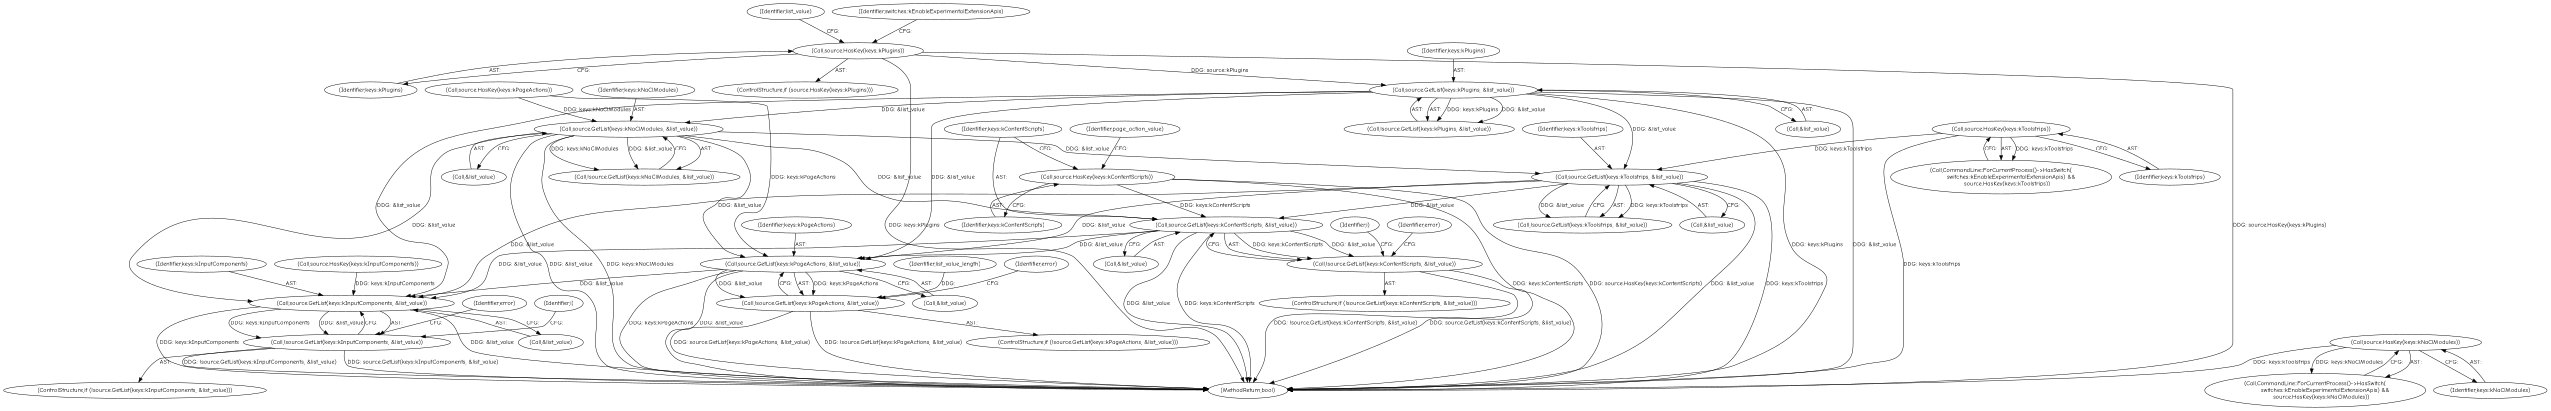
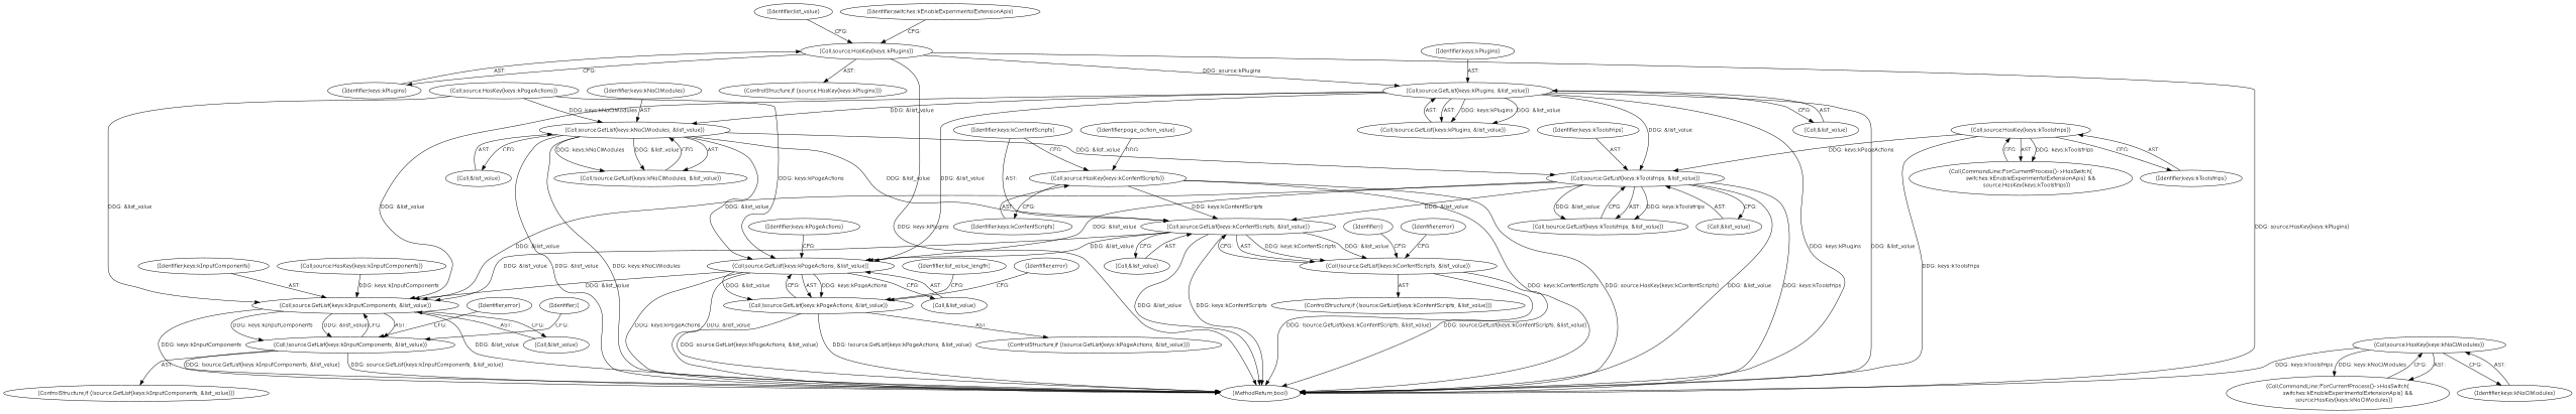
  digraph {
    fontname="Comic Neue"
    node [fontname="Comic Neue"]
    edge [fontname="Comic Neue"]
    n1 [label="(Call,source.GetList(keys::kContentScripts, &list_value))"]
    n2 [label="(Call,!source.GetList(keys::kContentScripts, &list_value))"]
    n3 [label="(Call,source.GetList(keys::kPageActions, &list_value))"]
    n4 [label="(Call,source.GetList(keys::kInputComponents, &list_value))"]
    n5 [label="(MethodReturn,bool)"]
    n6 [label="(Call,&list_value)"]
    n7 [label="(ControlStructure,if (!source.GetList(keys::kContentScripts, &list_value)))"]
    n8 [label="(Call,!source.GetList(keys::kPageActions, &list_value))"]
    n9 [label="(Call,&list_value)"]
    n10 [label="(Call,!source.GetList(keys::kInputComponents, &list_value))"]
    n11 [label="(Call,&list_value)"]
    n12 [label="(Call,source.HasKey(keys::kContentScripts))"]
    n13 [label="(Identifier,keys::kContentScripts)"]
    n14 [label="(Call,source.GetList(keys::kPlugins, &list_value))"]
    n15 [label="(Call,source.GetList(keys::kNaClModules, &list_value))"]
    n16 [label="(Call,source.GetList(keys::kToolstrips, &list_value))"]
    n17 [label="(Call,!source.GetList(keys::kPlugins, &list_value))"]
    n18 [label="(Call,&list_value)"]
    n19 [label="(Call,!source.GetList(keys::kNaClModules, &list_value))"]
    n20 [label="(Call,&list_value)"]
    n21 [label="(Call,&list_value)"]
    n22 [label="(Call,!source.GetList(keys::kToolstrips, &list_value))"]
    n23 [label="(Call,source.HasKey(keys::kPlugins))"]
    n24 [label="(Identifier,keys::kPlugins)"]
    n25 [label="(ControlStructure,if (source.HasKey(keys::kPlugins)))"]
    n26 [label="(Call,source.HasKey(keys::kNaClModules))"]
    n27 [label="(Identifier,keys::kNaClModules)"]
    n28 [label="(Call,CommandLine::ForCurrentProcess()->HasSwitch(\n          switches::kEnableExperimentalExtensionApis) &&\n      source.HasKey(keys::kNaClModules))"]
    n29 [label="(Call,source.HasKey(keys::kToolstrips))"]
    n30 [label="(Identifier,keys::kToolstrips)"]
    n31 [label="(Call,CommandLine::ForCurrentProcess()->HasSwitch(\n          switches::kEnableExperimentalExtensionApis) &&\n      source.HasKey(keys::kToolstrips))"]
    n32 [label="(ControlStructure,if (!source.GetList(keys::kPageActions, &list_value)))"]
    n33 [label="(ControlStructure,if (!source.GetList(keys::kInputComponents, &list_value)))"]
    n34 [label="(Identifier,list_value)"]
    n35 [label="(Identifier,error)"]
    n36 [label="(Identifier,switches::kEnableExperimentalExtensionApis)"]
    n37 [label="(Identifier,keys::kInputComponents)"]
    n38 [label="(Call,source.HasKey(keys::kPageActions))"]
    n39 [label="(Identifier,keys::kNaClModules)"]
    n40 [label="(Identifier,i)"]
    n41 [label="(Identifier,keys::kPlugins)"]
    n42 [label="(Identifier,page_action_value)"]
    n43 [label="(Identifier,error)"]
    n44 [label="(Identifier,keys::kToolstrips)"]
    n45 [label="(Identifier,keys::kContentScripts)"]
    n46 [label="(Identifier,list_value_length)"]
    n47 [label="(Identifier,i)"]
    n48 [label="(Call,source.HasKey(keys::kInputComponents))"]
    n49 [label="(Identifier,keys::kPageActions)"]
    n50 [label="(Identifier,error)"]
    n1 -> n2 [label="AST: "]
    n1 -> n2 [label="DDG: keys::kContentScripts"]
    n1 -> n2 [label="DDG: &list_value"]
    n1 -> n3 [label="DDG: &list_value"]
    n1 -> n4 [label="DDG: &list_value"]
    n1 -> n5 [label="DDG: &list_value"]
    n1 -> n5 [label="DDG: keys::kContentScripts"]
    n1 -> n6 [label="CFG: "]
    n2 -> n1 [label="CFG: "]
    n2 -> n5 [label="DDG: source.GetList(keys::kContentScripts, &list_value)"]
    n2 -> n5 [label="DDG: !source.GetList(keys::kContentScripts, &list_value)"]
    n2 -> n7 [label="AST: "]
    n3 -> n4 [label="DDG: &list_value"]
    n3 -> n5 [label="DDG: keys::kPageActions"]
    n3 -> n5 [label="DDG: &list_value"]
    n3 -> n8 [label="AST: "]
    n3 -> n8 [label="DDG: keys::kPageActions"]
    n3 -> n8 [label="DDG: &list_value"]
    n3 -> n9 [label="CFG: "]
    n4 -> n5 [label="DDG: keys::kInputComponents"]
    n4 -> n5 [label="DDG: &list_value"]
    n4 -> n10 [label="AST: "]
    n4 -> n10 [label="DDG: keys::kInputComponents"]
    n4 -> n10 [label="DDG: &list_value"]
    n4 -> n11 [label="CFG: "]
    n6 -> n1 [label="AST: "]
    n8 -> n3 [label="CFG: "]
    n8 -> n5 [label="DDG: source.GetList(keys::kPageActions, &list_value)"]
    n8 -> n5 [label="DDG: !source.GetList(keys::kPageActions, &list_value)"]
    n8 -> n32 [label="AST: "]
    n9 -> n3 [label="AST: "]
    n10 -> n4 [label="CFG: "]
    n10 -> n5 [label="DDG: !source.GetList(keys::kInputComponents, &list_value)"]
    n10 -> n5 [label="DDG: source.GetList(keys::kInputComponents, &list_value)"]
    n10 -> n33 [label="AST: "]
    n11 -> n4 [label="AST: "]
    n12 -> n1 [label="DDG: keys::kContentScripts"]
    n12 -> n5 [label="DDG: source.HasKey(keys::kContentScripts)"]
    n12 -> n5 [label="DDG: keys::kContentScripts"]
    n12 -> n13 [label="CFG: "]
    n13 -> n12 [label="AST: "]
    n14 -> n3 [label="DDG: &list_value"]
    n14 -> n4 [label="DDG: &list_value"]
    n14 -> n5 [label="DDG: &list_value"]
    n14 -> n5 [label="DDG: keys::kPlugins"]
    n14 -> n15 [label="DDG: &list_value"]
    n14 -> n16 [label="DDG: &list_value"]
    n14 -> n17 [label="AST: "]
    n14 -> n17 [label="DDG: keys::kPlugins"]
    n14 -> n17 [label="DDG: &list_value"]
    n14 -> n18 [label="CFG: "]
    n15 -> n1 [label="DDG: &list_value"]
    n15 -> n3 [label="DDG: &list_value"]
-   n15 -> n4 [label="DDG: &list_value"]
+   n38 -> n4 [label="DDG: &list_value"]
    n15 -> n5 [label="DDG: &list_value"]
    n15 -> n5 [label="DDG: keys::kNaClModules"]
    n15 -> n16 [label="DDG: &list_value"]
    n15 -> n19 [label="AST: "]
    n15 -> n19 [label="DDG: keys::kNaClModules"]
    n15 -> n19 [label="DDG: &list_value"]
    n15 -> n20 [label="CFG: "]
    n16 -> n1 [label="DDG: &list_value"]
    n16 -> n3 [label="DDG: &list_value"]
    n16 -> n4 [label="DDG: &list_value"]
    n16 -> n5 [label="DDG: keys::kToolstrips"]
    n16 -> n5 [label="DDG: &list_value"]
    n16 -> n21 [label="CFG: "]
    n16 -> n22 [label="AST: "]
    n16 -> n22 [label="DDG: keys::kToolstrips"]
    n16 -> n22 [label="DDG: &list_value"]
    n17 -> n14 [label="AST: "]
    n18 -> n14 [label="AST: "]
    n19 -> n15 [label="CFG: "]
    n20 -> n15 [label="AST: "]
    n21 -> n16 [label="AST: "]
    n22 -> n16 [label="CFG: "]
    n23 -> n5 [label="DDG: source.HasKey(keys::kPlugins)"]
    n23 -> n5 [label="DDG: keys::kPlugins"]
    n23 -> n14 [label="DDG: source::kPlugins"]
    n23 -> n24 [label="CFG: "]
    n23 -> n25 [label="AST: "]
    n24 -> n23 [label="AST: "]
    n26 -> n5 [label="DDG: keys::kToolstrips"]
    n26 -> n27 [label="CFG: "]
    n26 -> n28 [label="AST: "]
    n26 -> n28 [label="DDG: keys::kNaClModules"]
    n27 -> n26 [label="AST: "]
    n28 -> n26 [label="CFG: "]
    n29 -> n5 [label="DDG: keys::kToolstrips"]
-   n29 -> n16 [label="DDG: keys::kToolstrips"]
+   n29 -> n16 [label="DDG: keys::kPageActions"]
    n29 -> n30 [label="CFG: "]
    n29 -> n31 [label="AST: "]
    n29 -> n31 [label="DDG: keys::kToolstrips"]
    n30 -> n29 [label="AST: "]
    n31 -> n29 [label="CFG: "]
    n34 -> n23 [label="CFG: "]
    n35 -> n2 [label="CFG: "]
    n36 -> n23 [label="CFG: "]
    n37 -> n4 [label="AST: "]
    n38 -> n3 [label="DDG: keys::kPageActions"]
    n38 -> n15 [label="DDG: keys::kNaClModules"]
    n39 -> n15 [label="AST: "]
    n40 -> n2 [label="CFG: "]
    n41 -> n14 [label="AST: "]
-   n42 -> n12 [label="CFG: "]
+   n42 -> n12 [label="DDG: "]
    n43 -> n10 [label="CFG: "]
    n44 -> n16 [label="AST: "]
    n45 -> n1 [label="AST: "]
    n45 -> n12 [label="CFG: "]
-   n46 -> n8 [label="DDG: "]
+   n46 -> n8 [label="CFG: "]
    n47 -> n10 [label="CFG: "]
    n48 -> n4 [label="DDG: keys::kInputComponents"]
-   n49 -> n3 [label="AST: "]
+   n49 -> n3 [label="CFG: "]
    n50 -> n8 [label="CFG: "]
  }
